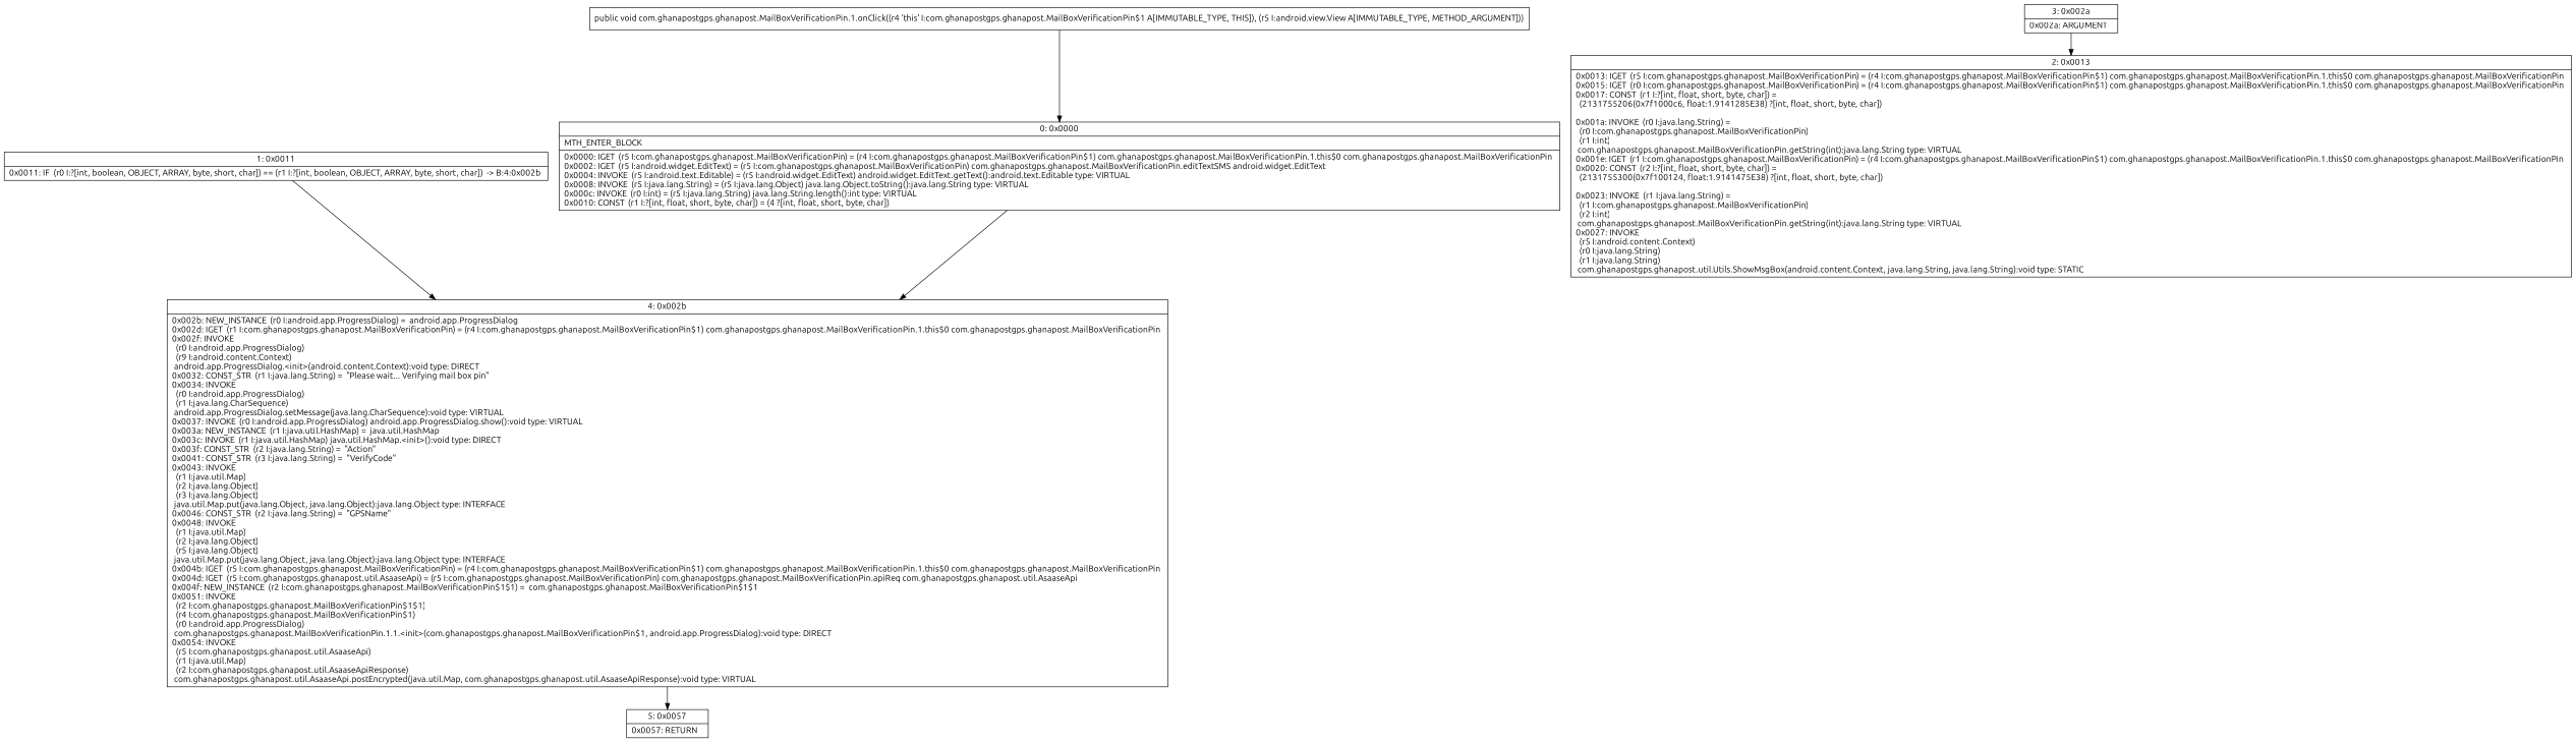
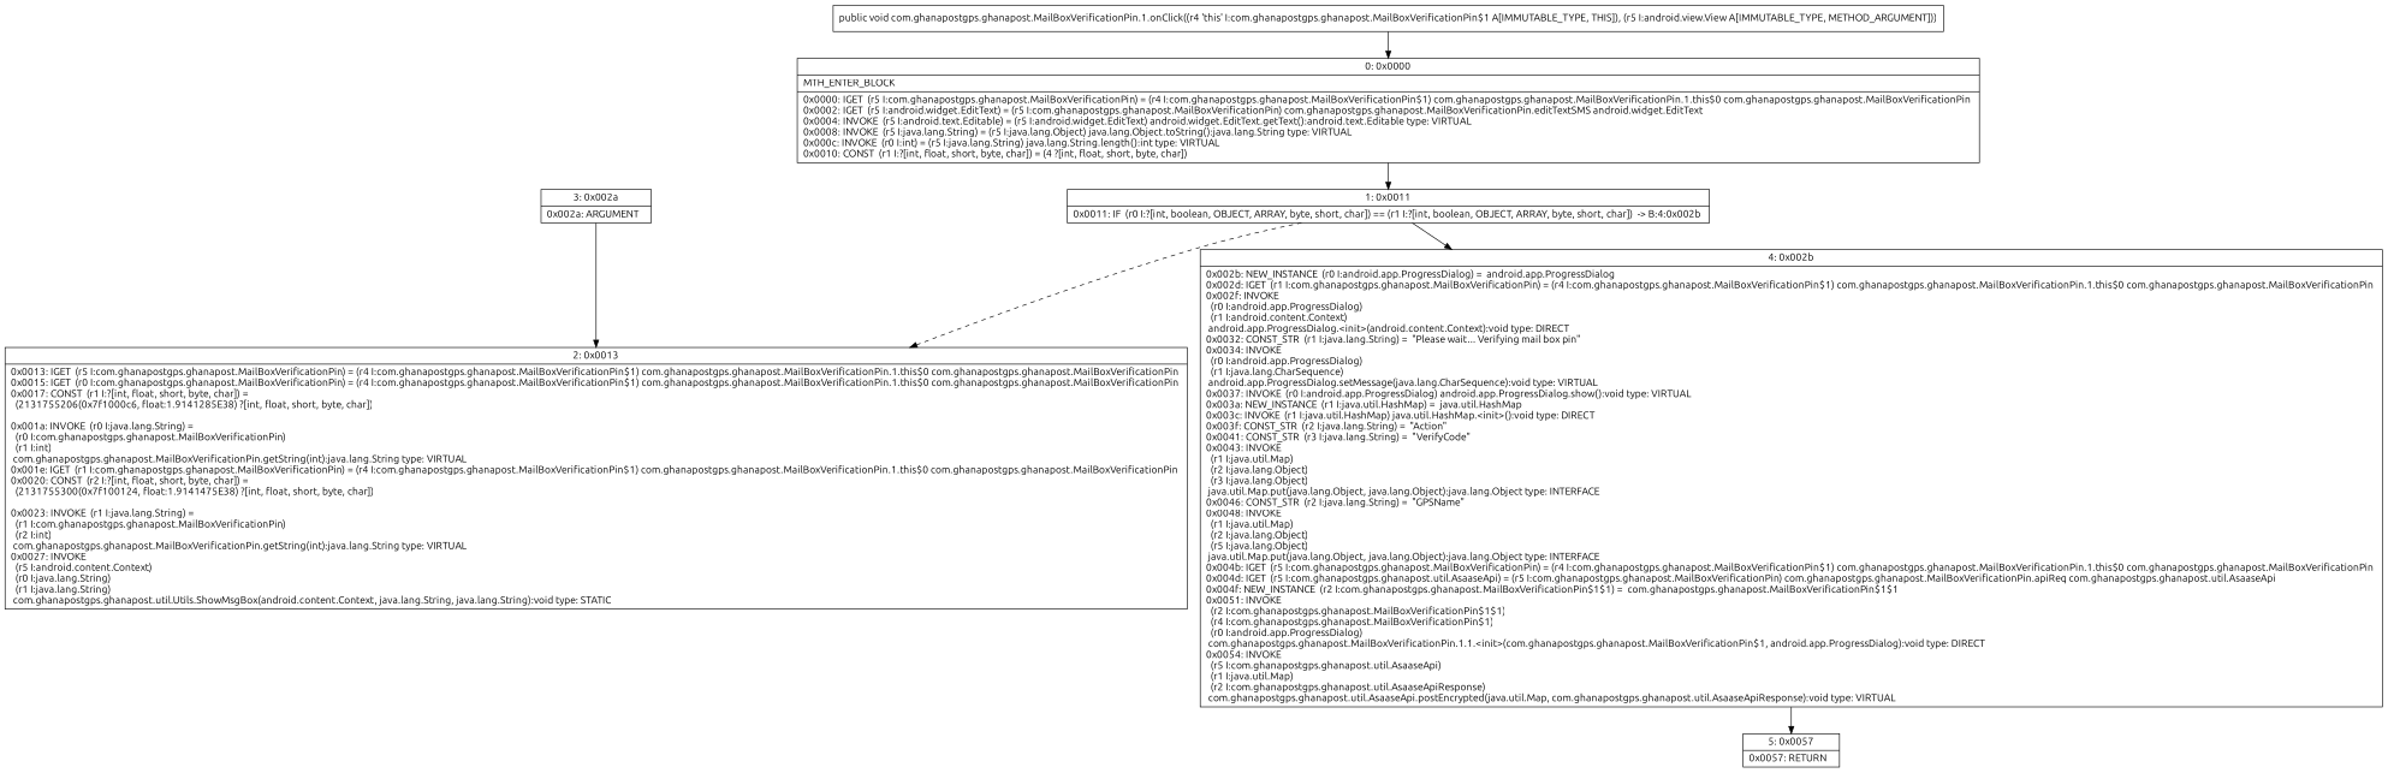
  digraph {
    fontname=Ubuntu
    node [fontname=Ubuntu shape=record]
    edge [fontname=Ubuntu]
    n1 [label="{0\:\ 0x0000|MTH_ENTER_BLOCK\l|0x0000: IGET  (r5 I:com.ghanapostgps.ghanapost.MailBoxVerificationPin) = (r4 I:com.ghanapostgps.ghanapost.MailBoxVerificationPin$1) com.ghanapostgps.ghanapost.MailBoxVerificationPin.1.this$0 com.ghanapostgps.ghanapost.MailBoxVerificationPin \l0x0002: IGET  (r5 I:android.widget.EditText) = (r5 I:com.ghanapostgps.ghanapost.MailBoxVerificationPin) com.ghanapostgps.ghanapost.MailBoxVerificationPin.editTextSMS android.widget.EditText \l0x0004: INVOKE  (r5 I:android.text.Editable) = (r5 I:android.widget.EditText) android.widget.EditText.getText():android.text.Editable type: VIRTUAL \l0x0008: INVOKE  (r5 I:java.lang.String) = (r5 I:java.lang.Object) java.lang.Object.toString():java.lang.String type: VIRTUAL \l0x000c: INVOKE  (r0 I:int) = (r5 I:java.lang.String) java.lang.String.length():int type: VIRTUAL \l0x0010: CONST  (r1 I:?[int, float, short, byte, char]) = (4 ?[int, float, short, byte, char]) \l}"]
    n2 [label="{1\:\ 0x0011|0x0011: IF  (r0 I:?[int, boolean, OBJECT, ARRAY, byte, short, char]) == (r1 I:?[int, boolean, OBJECT, ARRAY, byte, short, char])  \-\> B:4:0x002b \l}"]
    n3 [label="{2\:\ 0x0013|0x0013: IGET  (r5 I:com.ghanapostgps.ghanapost.MailBoxVerificationPin) = (r4 I:com.ghanapostgps.ghanapost.MailBoxVerificationPin$1) com.ghanapostgps.ghanapost.MailBoxVerificationPin.1.this$0 com.ghanapostgps.ghanapost.MailBoxVerificationPin \l0x0015: IGET  (r0 I:com.ghanapostgps.ghanapost.MailBoxVerificationPin) = (r4 I:com.ghanapostgps.ghanapost.MailBoxVerificationPin$1) com.ghanapostgps.ghanapost.MailBoxVerificationPin.1.this$0 com.ghanapostgps.ghanapost.MailBoxVerificationPin \l0x0017: CONST  (r1 I:?[int, float, short, byte, char]) = \l  (2131755206(0x7f1000c6, float:1.9141285E38) ?[int, float, short, byte, char])\l \l0x001a: INVOKE  (r0 I:java.lang.String) = \l  (r0 I:com.ghanapostgps.ghanapost.MailBoxVerificationPin)\l  (r1 I:int)\l com.ghanapostgps.ghanapost.MailBoxVerificationPin.getString(int):java.lang.String type: VIRTUAL \l0x001e: IGET  (r1 I:com.ghanapostgps.ghanapost.MailBoxVerificationPin) = (r4 I:com.ghanapostgps.ghanapost.MailBoxVerificationPin$1) com.ghanapostgps.ghanapost.MailBoxVerificationPin.1.this$0 com.ghanapostgps.ghanapost.MailBoxVerificationPin \l0x0020: CONST  (r2 I:?[int, float, short, byte, char]) = \l  (2131755300(0x7f100124, float:1.9141475E38) ?[int, float, short, byte, char])\l \l0x0023: INVOKE  (r1 I:java.lang.String) = \l  (r1 I:com.ghanapostgps.ghanapost.MailBoxVerificationPin)\l  (r2 I:int)\l com.ghanapostgps.ghanapost.MailBoxVerificationPin.getString(int):java.lang.String type: VIRTUAL \l0x0027: INVOKE  \l  (r5 I:android.content.Context)\l  (r0 I:java.lang.String)\l  (r1 I:java.lang.String)\l com.ghanapostgps.ghanapost.util.Utils.ShowMsgBox(android.content.Context, java.lang.String, java.lang.String):void type: STATIC \l}"]
-   n4 [label="{4\:\ 0x002b|0x002b: NEW_INSTANCE  (r0 I:android.app.ProgressDialog) =  android.app.ProgressDialog \l0x002d: IGET  (r1 I:com.ghanapostgps.ghanapost.MailBoxVerificationPin) = (r4 I:com.ghanapostgps.ghanapost.MailBoxVerificationPin$1) com.ghanapostgps.ghanapost.MailBoxVerificationPin.1.this$0 com.ghanapostgps.ghanapost.MailBoxVerificationPin \l0x002f: INVOKE  \l  (r0 I:android.app.ProgressDialog)\l  (r9 I:android.content.Context)\l android.app.ProgressDialog.\<init\>(android.content.Context):void type: DIRECT \l0x0032: CONST_STR  (r1 I:java.lang.String) =  \"Please wait... Verifying mail box pin\" \l0x0034: INVOKE  \l  (r0 I:android.app.ProgressDialog)\l  (r1 I:java.lang.CharSequence)\l android.app.ProgressDialog.setMessage(java.lang.CharSequence):void type: VIRTUAL \l0x0037: INVOKE  (r0 I:android.app.ProgressDialog) android.app.ProgressDialog.show():void type: VIRTUAL \l0x003a: NEW_INSTANCE  (r1 I:java.util.HashMap) =  java.util.HashMap \l0x003c: INVOKE  (r1 I:java.util.HashMap) java.util.HashMap.\<init\>():void type: DIRECT \l0x003f: CONST_STR  (r2 I:java.lang.String) =  \"Action\" \l0x0041: CONST_STR  (r3 I:java.lang.String) =  \"VerifyCode\" \l0x0043: INVOKE  \l  (r1 I:java.util.Map)\l  (r2 I:java.lang.Object)\l  (r3 I:java.lang.Object)\l java.util.Map.put(java.lang.Object, java.lang.Object):java.lang.Object type: INTERFACE \l0x0046: CONST_STR  (r2 I:java.lang.String) =  \"GPSName\" \l0x0048: INVOKE  \l  (r1 I:java.util.Map)\l  (r2 I:java.lang.Object)\l  (r5 I:java.lang.Object)\l java.util.Map.put(java.lang.Object, java.lang.Object):java.lang.Object type: INTERFACE \l0x004b: IGET  (r5 I:com.ghanapostgps.ghanapost.MailBoxVerificationPin) = (r4 I:com.ghanapostgps.ghanapost.MailBoxVerificationPin$1) com.ghanapostgps.ghanapost.MailBoxVerificationPin.1.this$0 com.ghanapostgps.ghanapost.MailBoxVerificationPin \l0x004d: IGET  (r5 I:com.ghanapostgps.ghanapost.util.AsaaseApi) = (r5 I:com.ghanapostgps.ghanapost.MailBoxVerificationPin) com.ghanapostgps.ghanapost.MailBoxVerificationPin.apiReq com.ghanapostgps.ghanapost.util.AsaaseApi \l0x004f: NEW_INSTANCE  (r2 I:com.ghanapostgps.ghanapost.MailBoxVerificationPin$1$1) =  com.ghanapostgps.ghanapost.MailBoxVerificationPin$1$1 \l0x0051: INVOKE  \l  (r2 I:com.ghanapostgps.ghanapost.MailBoxVerificationPin$1$1)\l  (r4 I:com.ghanapostgps.ghanapost.MailBoxVerificationPin$1)\l  (r0 I:android.app.ProgressDialog)\l com.ghanapostgps.ghanapost.MailBoxVerificationPin.1.1.\<init\>(com.ghanapostgps.ghanapost.MailBoxVerificationPin$1, android.app.ProgressDialog):void type: DIRECT \l0x0054: INVOKE  \l  (r5 I:com.ghanapostgps.ghanapost.util.AsaaseApi)\l  (r1 I:java.util.Map)\l  (r2 I:com.ghanapostgps.ghanapost.util.AsaaseApiResponse)\l com.ghanapostgps.ghanapost.util.AsaaseApi.postEncrypted(java.util.Map, com.ghanapostgps.ghanapost.util.AsaaseApiResponse):void type: VIRTUAL \l}"]
+   n4 [label="{4\:\ 0x002b|0x002b: NEW_INSTANCE  (r0 I:android.app.ProgressDialog) =  android.app.ProgressDialog \l0x002d: IGET  (r1 I:com.ghanapostgps.ghanapost.MailBoxVerificationPin) = (r4 I:com.ghanapostgps.ghanapost.MailBoxVerificationPin$1) com.ghanapostgps.ghanapost.MailBoxVerificationPin.1.this$0 com.ghanapostgps.ghanapost.MailBoxVerificationPin \l0x002f: INVOKE  \l  (r0 I:android.app.ProgressDialog)\l  (r1 I:android.content.Context)\l android.app.ProgressDialog.\<init\>(android.content.Context):void type: DIRECT \l0x0032: CONST_STR  (r1 I:java.lang.String) =  \"Please wait... Verifying mail box pin\" \l0x0034: INVOKE  \l  (r0 I:android.app.ProgressDialog)\l  (r1 I:java.lang.CharSequence)\l android.app.ProgressDialog.setMessage(java.lang.CharSequence):void type: VIRTUAL \l0x0037: INVOKE  (r0 I:android.app.ProgressDialog) android.app.ProgressDialog.show():void type: VIRTUAL \l0x003a: NEW_INSTANCE  (r1 I:java.util.HashMap) =  java.util.HashMap \l0x003c: INVOKE  (r1 I:java.util.HashMap) java.util.HashMap.\<init\>():void type: DIRECT \l0x003f: CONST_STR  (r2 I:java.lang.String) =  \"Action\" \l0x0041: CONST_STR  (r3 I:java.lang.String) =  \"VerifyCode\" \l0x0043: INVOKE  \l  (r1 I:java.util.Map)\l  (r2 I:java.lang.Object)\l  (r3 I:java.lang.Object)\l java.util.Map.put(java.lang.Object, java.lang.Object):java.lang.Object type: INTERFACE \l0x0046: CONST_STR  (r2 I:java.lang.String) =  \"GPSName\" \l0x0048: INVOKE  \l  (r1 I:java.util.Map)\l  (r2 I:java.lang.Object)\l  (r5 I:java.lang.Object)\l java.util.Map.put(java.lang.Object, java.lang.Object):java.lang.Object type: INTERFACE \l0x004b: IGET  (r5 I:com.ghanapostgps.ghanapost.MailBoxVerificationPin) = (r4 I:com.ghanapostgps.ghanapost.MailBoxVerificationPin$1) com.ghanapostgps.ghanapost.MailBoxVerificationPin.1.this$0 com.ghanapostgps.ghanapost.MailBoxVerificationPin \l0x004d: IGET  (r5 I:com.ghanapostgps.ghanapost.util.AsaaseApi) = (r5 I:com.ghanapostgps.ghanapost.MailBoxVerificationPin) com.ghanapostgps.ghanapost.MailBoxVerificationPin.apiReq com.ghanapostgps.ghanapost.util.AsaaseApi \l0x004f: NEW_INSTANCE  (r2 I:com.ghanapostgps.ghanapost.MailBoxVerificationPin$1$1) =  com.ghanapostgps.ghanapost.MailBoxVerificationPin$1$1 \l0x0051: INVOKE  \l  (r2 I:com.ghanapostgps.ghanapost.MailBoxVerificationPin$1$1)\l  (r4 I:com.ghanapostgps.ghanapost.MailBoxVerificationPin$1)\l  (r0 I:android.app.ProgressDialog)\l com.ghanapostgps.ghanapost.MailBoxVerificationPin.1.1.\<init\>(com.ghanapostgps.ghanapost.MailBoxVerificationPin$1, android.app.ProgressDialog):void type: DIRECT \l0x0054: INVOKE  \l  (r5 I:com.ghanapostgps.ghanapost.util.AsaaseApi)\l  (r1 I:java.util.Map)\l  (r2 I:com.ghanapostgps.ghanapost.util.AsaaseApiResponse)\l com.ghanapostgps.ghanapost.util.AsaaseApi.postEncrypted(java.util.Map, com.ghanapostgps.ghanapost.util.AsaaseApiResponse):void type: VIRTUAL \l}"]
    n5 [label="{5\:\ 0x0057|0x0057: RETURN   \l}"]
    n6 [label="{3\:\ 0x002a|0x002a: ARGUMENT   \l}"]
    n7 [label="{public void com.ghanapostgps.ghanapost.MailBoxVerificationPin.1.onClick((r4 'this' I:com.ghanapostgps.ghanapost.MailBoxVerificationPin$1 A[IMMUTABLE_TYPE, THIS]), (r5 I:android.view.View A[IMMUTABLE_TYPE, METHOD_ARGUMENT])) }"]
-   n1 -> n4
+   n1 -> n2
+   n2 -> n3 [style=dashed]
    n2 -> n4
    n4 -> n5
    n6 -> n3
    n7 -> n1
  }
